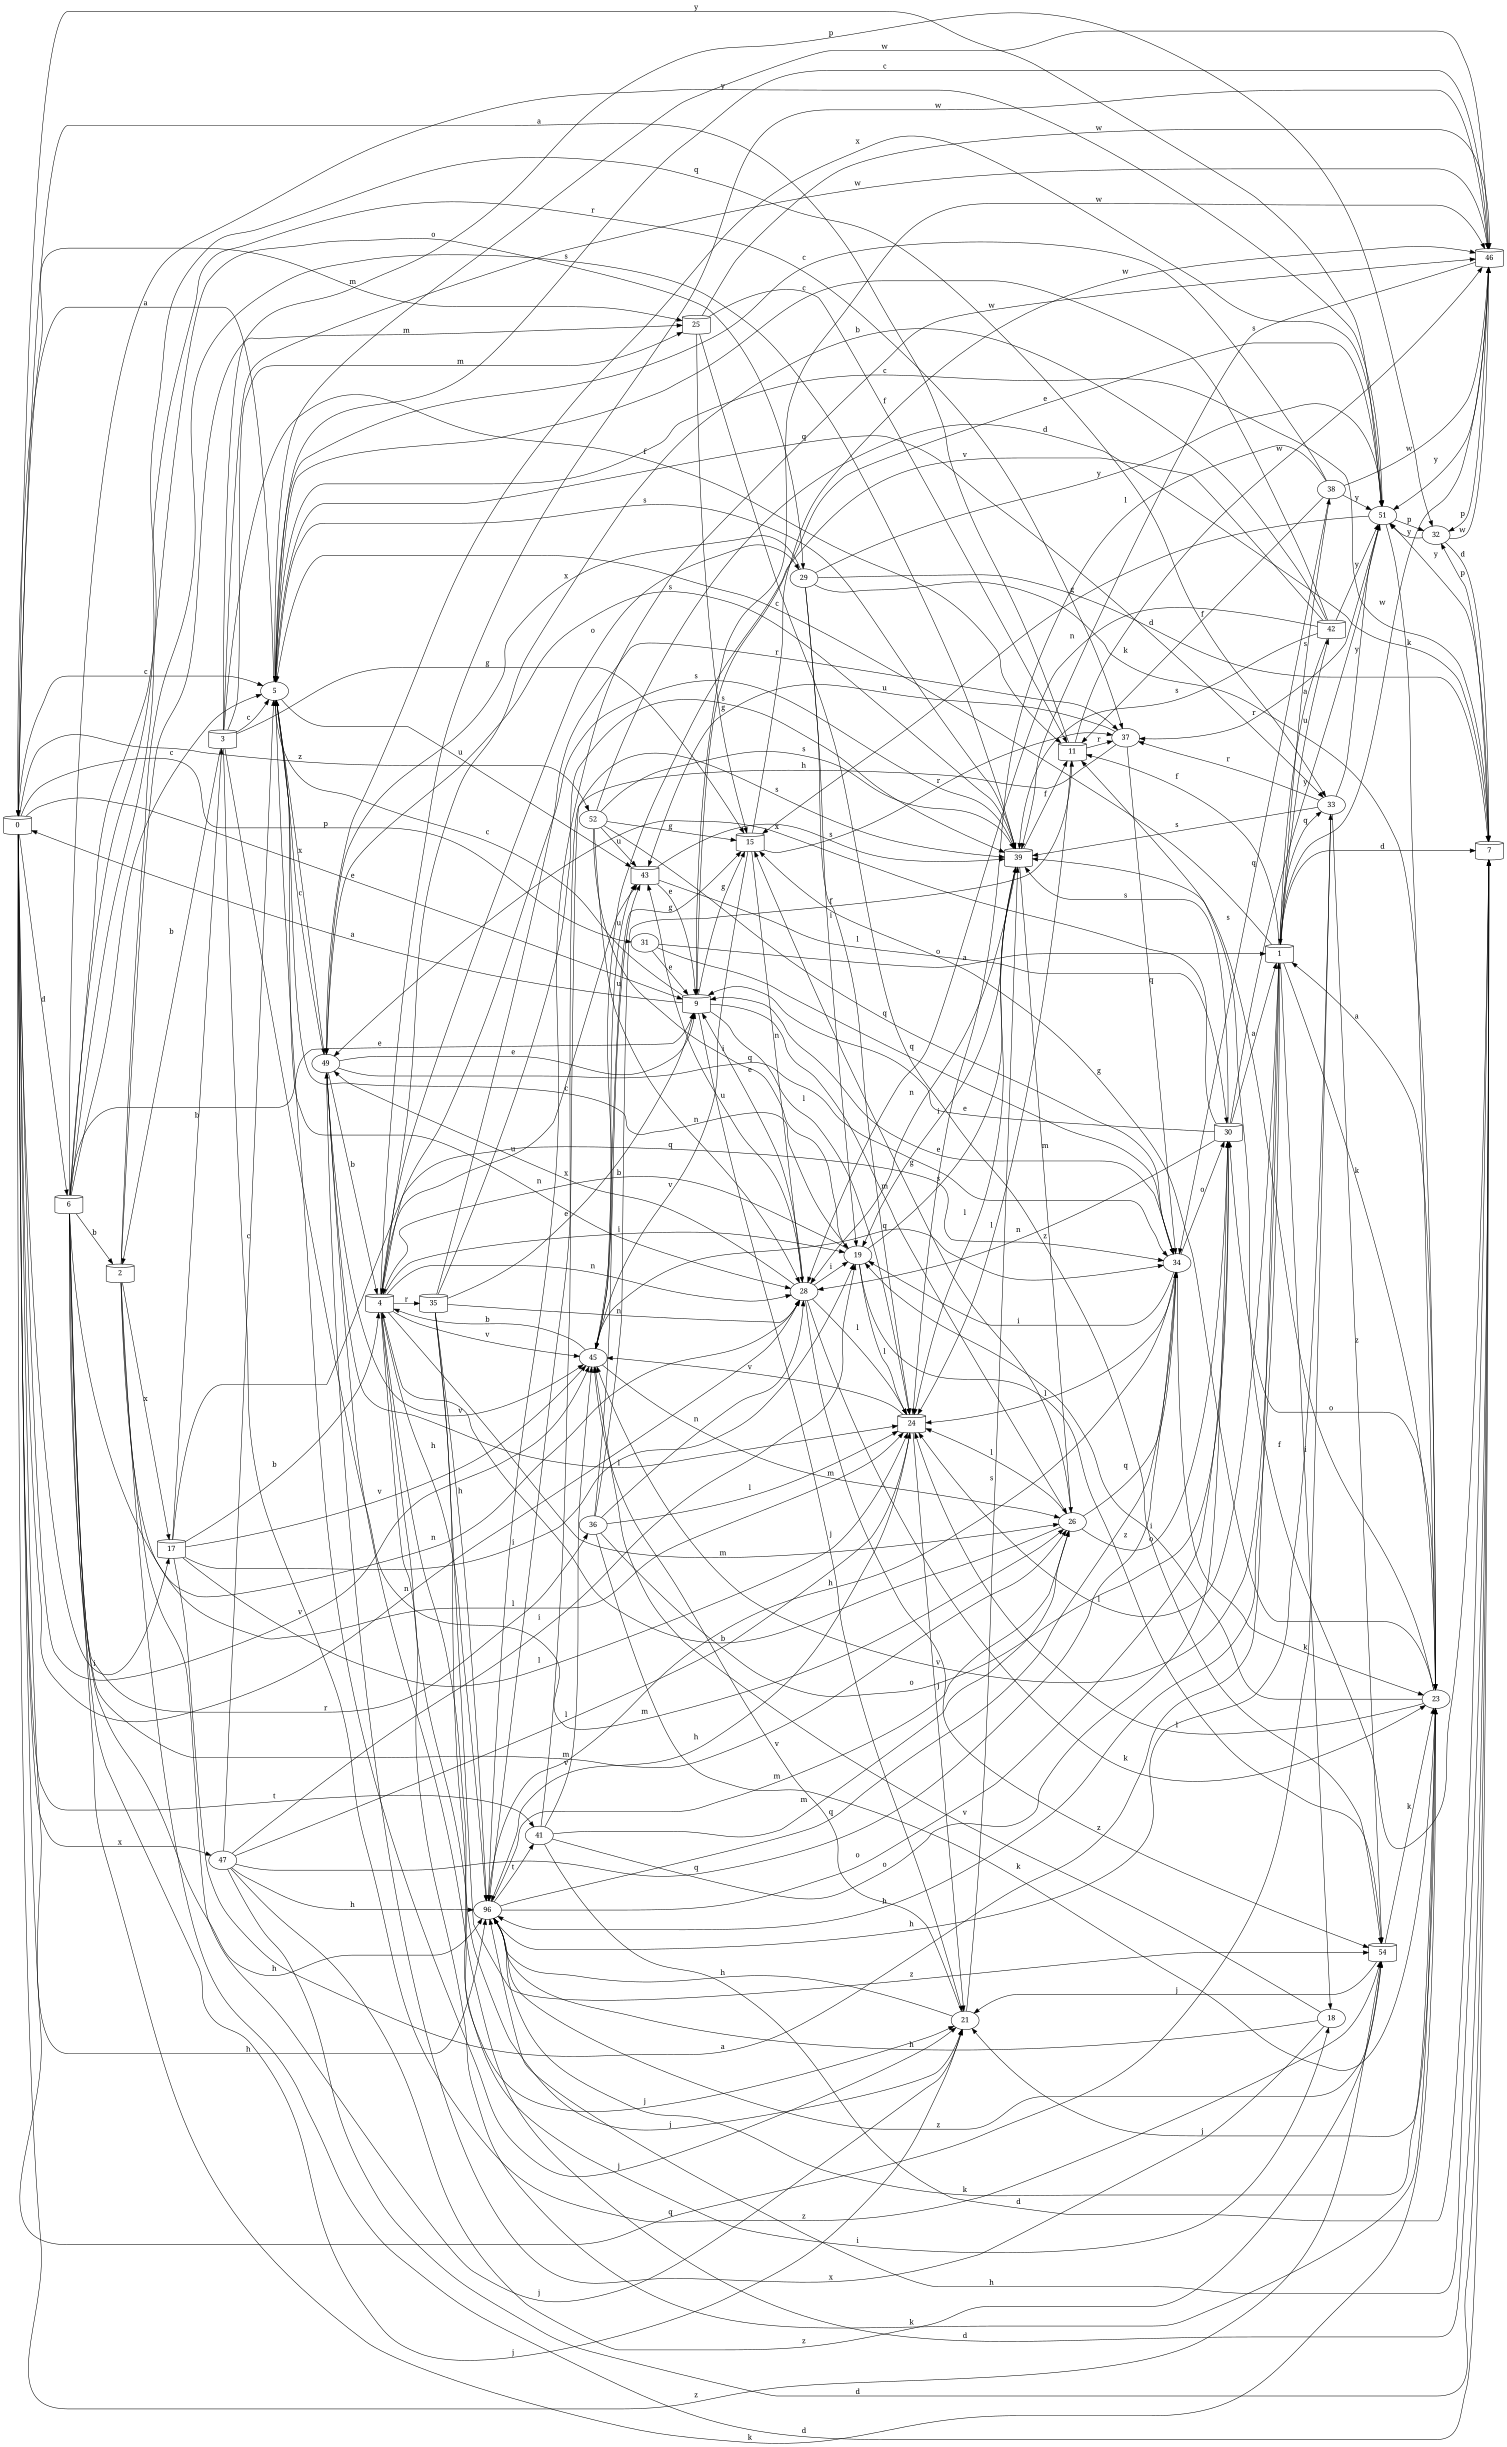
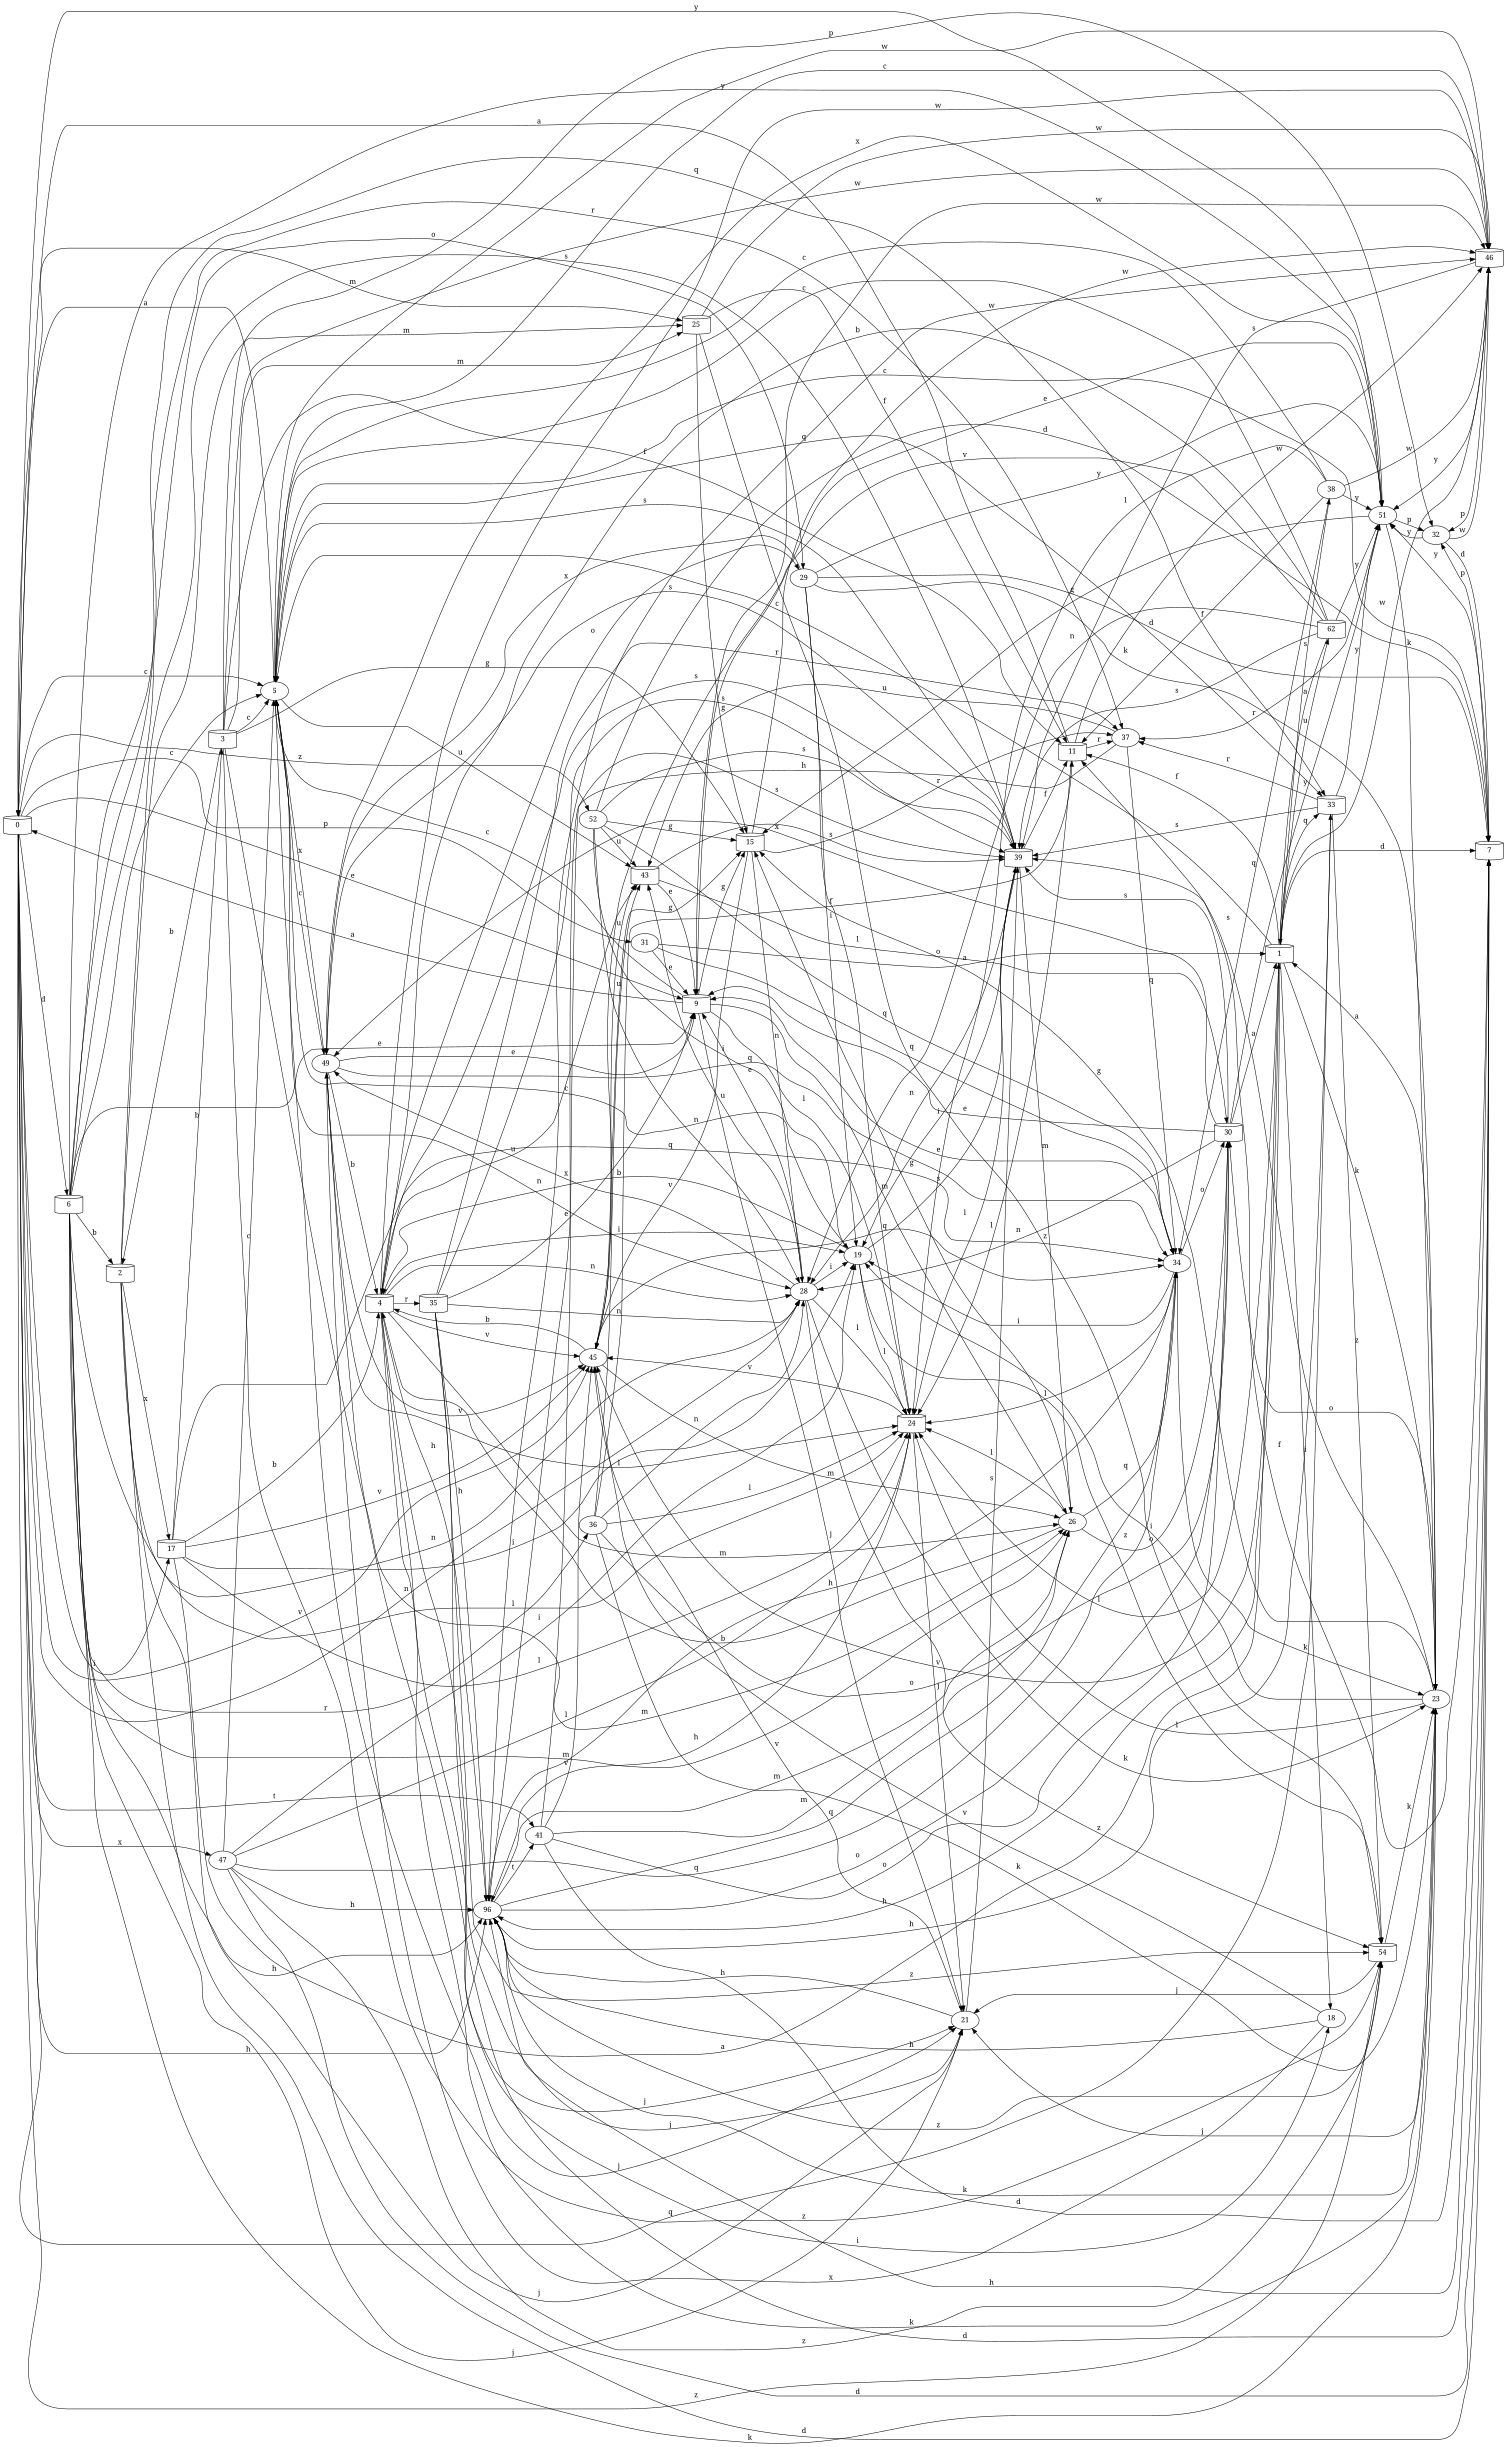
  strict digraph {
    fontname="Noto Serif"
    rankdir=LR
    node [fontname="Noto Serif" shape=ellipse]
    edge [fontname="Noto Serif"]
    0 [shape=cylinder]
    5
    6 [shape=cylinder]
    9 [shape=cylinder]
    n5 [label=96]
    17 [shape=cylinder]
    25 [shape=cylinder]
    28
    31
-   33
+   33 [shape=cylinder]
    41
    45
    47
    51
    52
    54 [shape=cylinder]
    46 [shape=cylinder]
    21
    39 [shape=cylinder]
    43 [shape=cylinder]
    49
    23
    2 [shape=cylinder]
    26
    29
    36
    37
    24 [shape=cylinder]
    15 [shape=cylinder]
    30 [shape=cylinder]
    34
    1 [shape=cylinder]
    3 [shape=cylinder]
    4 [shape=cylinder]
    19
    11 [shape=cylinder]
    7 [shape=cylinder]
    32
    18
    38
-   42 [shape=cylinder]
+   42 [shape=cylinder label=62]
    35 [shape=cylinder]
    0 -> 5 [label=c]
    0 -> 6 [label=d]
    0 -> 9 [label=e]
    0 -> n5 [label=h]
    0 -> 17 [label=i]
    0 -> 25 [label=m]
    0 -> 28 [label=n]
    0 -> 31 [label=p]
    0 -> 33 [label=q]
    0 -> 41 [label=t]
    0 -> 45 [label=v]
    0 -> 47 [label=x]
    0 -> 51 [label=y]
    0 -> 52 [label=z]
    0 -> 54 [label=z]
    5 -> 0 [label=a]
    5 -> 28 [label=n]
    5 -> 33 [label=q]
    5 -> 46 [label=w]
    5 -> 21 [label=j]
    5 -> 39 [label=s]
    5 -> 43 [label=u]
    5 -> 49 [label=x]
    6 -> 5 [label=c]
    6 -> 9 [label=e]
    6 -> n5 [label=h]
    6 -> 28 [label=n]
    6 -> 33 [label=q]
    6 -> 51 [label=y]
    6 -> 21 [label=j]
    6 -> 23 [label=k]
    6 -> 2 [label=b]
    6 -> 26 [label=m]
    6 -> 29 [label=o]
    6 -> 36 [label=r]
    6 -> 37 [label=r]
    9 -> 0 [label=a]
    9 -> 5 [label=c]
    9 -> 46 [label=w]
    9 -> 21 [label=j]
    9 -> 26 [label=m]
    9 -> 24 [label=l]
    9 -> 15 [label=g]
    n5 -> 41 [label=t]
    n5 -> 54 [label=z]
    n5 -> 46 [label=w]
    n5 -> 23 [label=k]
    n5 -> 26 [label=m]
    n5 -> 30 [label=o]
    n5 -> 34 [label=q]
    17 -> 45 [label=v]
    17 -> 24 [label=l]
    17 -> 34 [label=q]
    17 -> 1 [label=a]
    17 -> 3 [label=b]
    17 -> 4 [label=b]
    17 -> 19 [label=i]
    25 -> 54 [label=z]
    25 -> 46 [label=w]
    25 -> 15 [label=g]
    25 -> 11 [label=f]
    28 -> 9 [label=e]
    28 -> 54 [label=z]
    28 -> 43 [label=u]
    28 -> 49 [label=x]
    28 -> 23 [label=k]
    28 -> 24 [label=l]
    28 -> 19 [label=i]
    31 -> 9 [label=e]
    31 -> 34 [label=q]
    31 -> 1 [label=a]
    33 -> n5 [label=h]
    33 -> 51 [label=y]
    33 -> 54 [label=z]
    33 -> 39 [label=s]
    33 -> 37 [label=r]
    41 -> 45 [label=v]
    41 -> 39 [label=s]
    41 -> 26 [label=m]
    41 -> 30 [label=o]
    41 -> 7 [label=d]
    45 -> 43 [label=u]
    45 -> 26 [label=m]
    45 -> 15 [label=g]
    45 -> 34 [label=q]
    45 -> 4 [label=b]
    47 -> 5 [label=c]
    47 -> n5 [label=h]
    47 -> 54 [label=z]
    47 -> 24 [label=l]
    47 -> 34 [label=q]
    47 -> 19 [label=i]
    47 -> 7 [label=d]
    51 -> 9 [label=e]
    51 -> 49 [label=x]
    51 -> 23 [label=k]
    51 -> 37 [label=r]
    51 -> 15 [label=g]
    51 -> 32 [label=p]
    52 -> 28 [label=n]
    52 -> 39 [label=s]
    52 -> 43 [label=u]
    52 -> 15 [label=g]
    52 -> 34 [label=q]
    52 -> 19 [label=i]
    52 -> 7 [label=d]
    54 -> 21 [label=j]
    54 -> 23 [label=k]
    46 -> 5 [label=c]
    46 -> 51 [label=y]
    46 -> 39 [label=s]
    46 -> 32 [label=p]
    21 -> n5 [label=h]
    21 -> 45 [label=v]
    21 -> 39 [label=s]
    39 -> 28 [label=n]
    39 -> 26 [label=m]
    39 -> 24 [label=l]
    39 -> 19 [label=i]
    39 -> 11 [label=f]
    43 -> 9 [label=e]
    43 -> 39 [label=s]
    43 -> 30 [label=o]
    49 -> 5 [label=c]
    49 -> 9 [label=e]
    49 -> 45 [label=v]
    49 -> 21 [label=j]
    49 -> 39 [label=s]
    49 -> 24 [label=l]
    49 -> 34 [label=q]
    49 -> 4 [label=b]
    23 -> 21 [label=j]
    23 -> 39 [label=s]
    23 -> 24 [label=l]
    23 -> 15 [label=g]
    23 -> 30 [label=o]
    23 -> 1 [label=a]
    23 -> 19 [label=i]
    2 -> 17 [label=x]
    2 -> 25 [label=m]
    2 -> 21 [label=j]
    2 -> 39 [label=s]
    2 -> 24 [label=l]
    2 -> 7 [label=d]
    26 -> 24 [label=l]
    26 -> 15 [label=g]
    26 -> 30 [label=o]
    26 -> 34 [label=q]
    26 -> 4 [label=b]
    29 -> 51 [label=y]
    29 -> 49 [label=x]
    29 -> 23 [label=k]
    29 -> 24 [label=l]
    29 -> 19 [label=i]
    29 -> 7 [label=d]
    36 -> 28 [label=n]
    36 -> 43 [label=u]
    36 -> 23 [label=k]
    36 -> 24 [label=l]
    36 -> 30 [label=o]
    36 -> 11 [label=f]
    37 -> n5 [label=h]
    37 -> 43 [label=u]
    37 -> 34 [label=q]
    24 -> n5 [label=h]
    24 -> 45 [label=v]
    24 -> 21 [label=j]
    15 -> 28 [label=n]
    15 -> 45 [label=v]
    15 -> 46 [label=w]
    15 -> 37 [label=r]
    30 -> 9 [label=e]
    30 -> 28 [label=n]
    30 -> 51 [label=y]
    30 -> 39 [label=s]
    30 -> 49 [label=x]
    30 -> 1 [label=a]
    34 -> 9 [label=e]
    34 -> n5 [label=h]
    34 -> 23 [label=k]
    34 -> 24 [label=l]
    34 -> 30 [label=o]
    34 -> 19 [label=i]
    1 -> 5 [label=c]
    1 -> n5 [label=h]
    1 -> 33 [label=q]
    1 -> 45 [label=v]
    1 -> 46 [label=w]
    1 -> 23 [label=k]
    1 -> 24 [label=l]
    1 -> 11 [label=f]
    1 -> 7 [label=d]
    1 -> 18 [label=i]
    1 -> 38 [label=s]
    1 -> 42 [label=u]
    3 -> 5 [label=c]
    3 -> 25 [label=m]
    3 -> 54 [label=z]
    3 -> 46 [label=w]
    3 -> 2 [label=b]
    3 -> 26 [label=m]
    3 -> 15 [label=g]
    3 -> 11 [label=f]
    3 -> 32 [label=p]
    4 -> n5 [label=h]
    4 -> 28 [label=n]
    4 -> 45 [label=v]
    4 -> 46 [label=w]
    4 -> 21 [label=j]
    4 -> 39 [label=s]
    4 -> 43 [label=u]
    4 -> 23 [label=k]
    4 -> 26 [label=m]
    4 -> 29 [label=o]
    4 -> 19 [label=i]
    4 -> 18 [label=i]
    4 -> 35 [label=r]
    19 -> 5 [label=c]
    19 -> 54 [label=z]
    19 -> 39 [label=s]
    19 -> 24 [label=l]
    19 -> 4 [label=b]
    11 -> 0 [label=a]
    11 -> 46 [label=w]
    11 -> 37 [label=r]
    11 -> 24 [label=l]
    7 -> 5 [label=c]
    7 -> n5 [label=h]
    7 -> 51 [label=y]
    7 -> 11 [label=f]
    7 -> 32 [label=p]
    32 -> 51 [label=y]
    32 -> 46 [label=w]
    32 -> 7 [label=d]
    18 -> n5 [label=h]
    18 -> 45 [label=v]
    18 -> 49 [label=x]
    38 -> 5 [label=c]
    38 -> 51 [label=y]
    38 -> 46 [label=w]
    38 -> 24 [label=l]
    38 -> 34 [label=q]
    38 -> 11 [label=f]
    42 -> 5 [label=c]
    42 -> 28 [label=n]
    42 -> 45 [label=v]
    42 -> 51 [label=y]
    42 -> 39 [label=s]
    42 -> 1 [label=a]
    42 -> 4 [label=b]
    35 -> 9 [label=e]
    35 -> n5 [label=h]
    35 -> 28 [label=n]
    35 -> 54 [label=z]
    35 -> 39 [label=s]
    35 -> 37 [label=r]
    35 -> 7 [label=d]
  }
